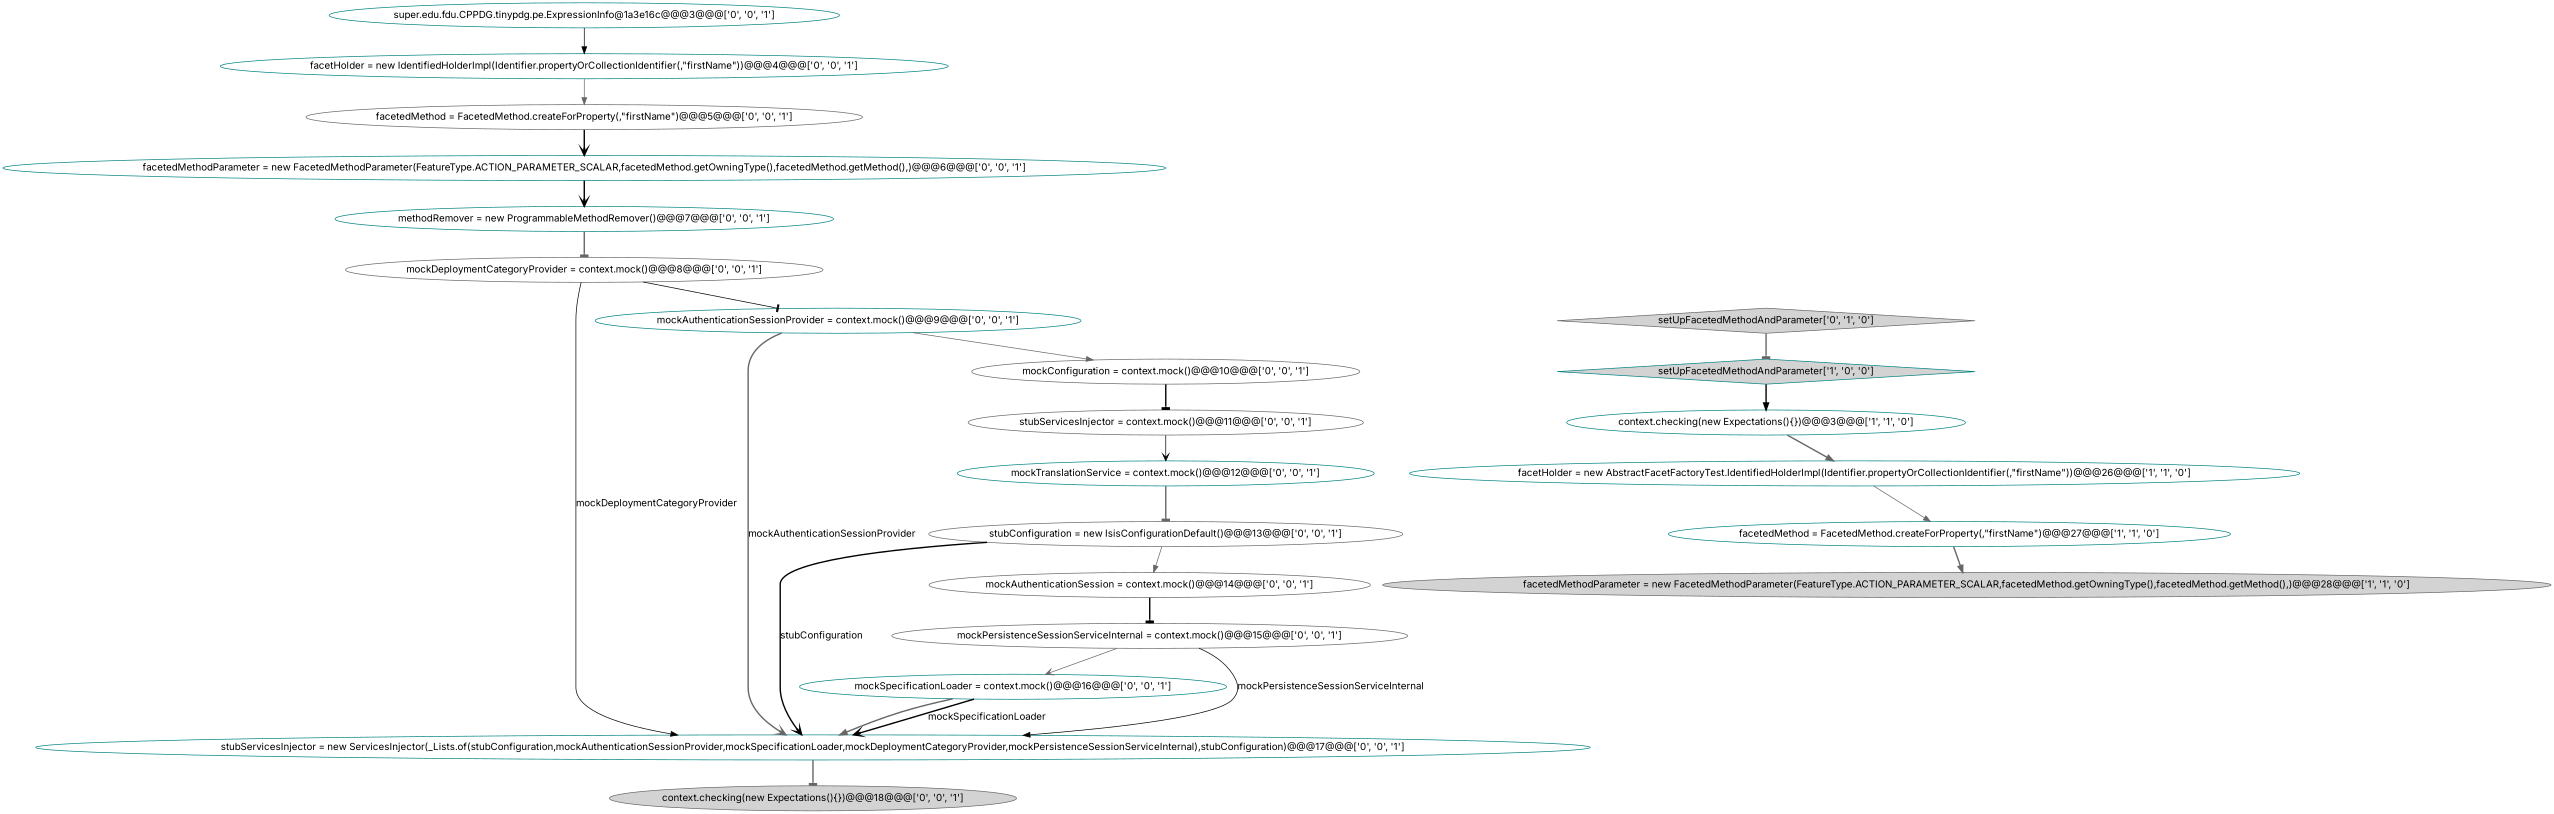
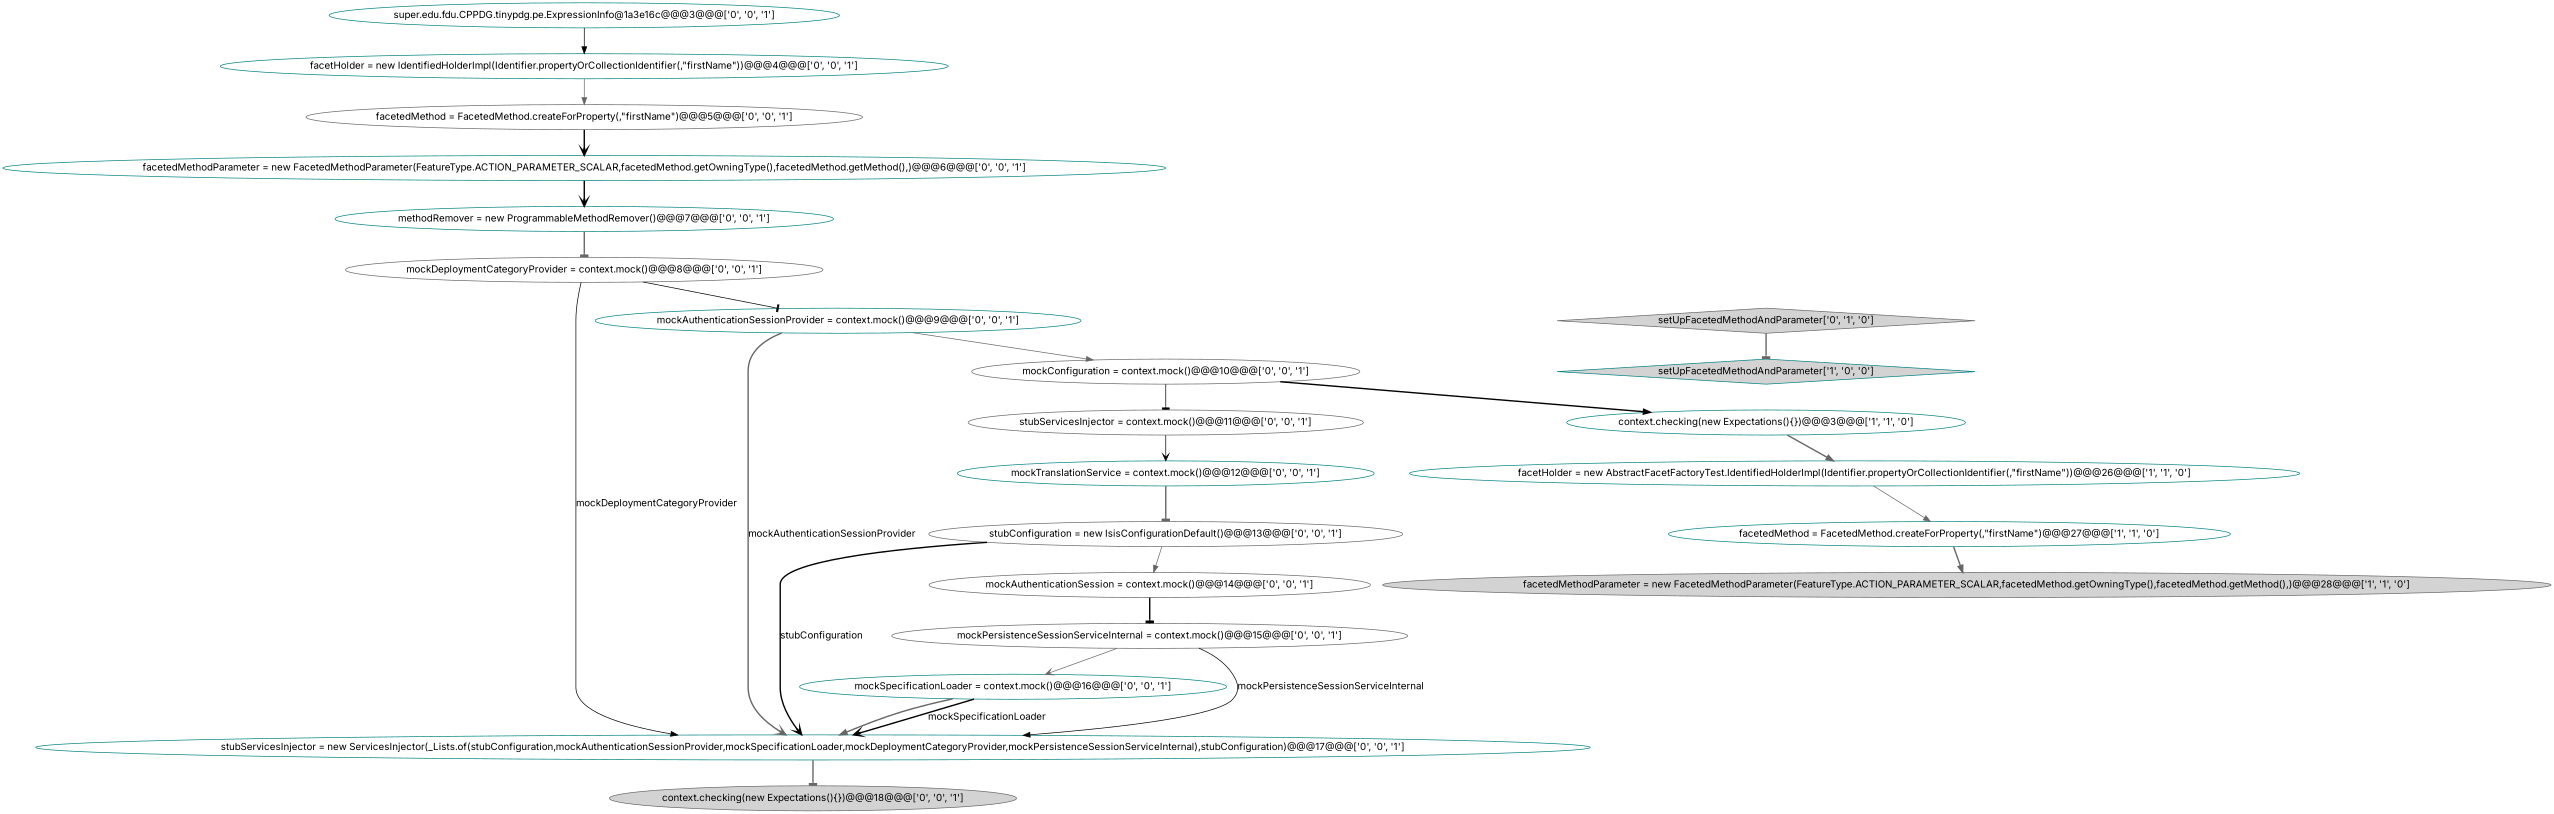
  digraph {
    fontname=Inter
    node [color=teal fillcolor=white fontname=Inter shape=ellipse style=filled]
    edge [arrowhead=normal color=gray40 fontname=Inter style=bold]
    n1 [label="super.edu.fdu.CPPDG.tinypdg.pe.ExpressionInfo@1a3e16c@@@3@@@['0', '0', '1']"]
    n2 [label="facetHolder = new IdentifiedHolderImpl(Identifier.propertyOrCollectionIdentifier(,\"firstName\"))@@@4@@@['0', '0', '1']"]
    n3 [color=gray40 label="facetedMethod = FacetedMethod.createForProperty(,\"firstName\")@@@5@@@['0', '0', '1']"]
    n4 [color=gray40 fillcolor=lightgray label="facetedMethodParameter = new FacetedMethodParameter(FeatureType.ACTION_PARAMETER_SCALAR,facetedMethod.getOwningType(),facetedMethod.getMethod(),)@@@28@@@['1', '1', '0']"]
    n5 [label="mockSpecificationLoader = context.mock()@@@16@@@['0', '0', '1']"]
    n6 [label="stubServicesInjector = new ServicesInjector(_Lists.of(stubConfiguration,mockAuthenticationSessionProvider,mockSpecificationLoader,mockDeploymentCategoryProvider,mockPersistenceSessionServiceInternal),stubConfiguration)@@@17@@@['0', '0', '1']"]
    n7 [color=gray40 fillcolor=lightgray label="context.checking(new Expectations(){})@@@18@@@['0', '0', '1']"]
    n8 [color=gray40 label="stubServicesInjector = context.mock()@@@11@@@['0', '0', '1']"]
    n9 [label="mockTranslationService = context.mock()@@@12@@@['0', '0', '1']"]
    n10 [color=gray40 label="stubConfiguration = new IsisConfigurationDefault()@@@13@@@['0', '0', '1']"]
    n11 [label="facetedMethodParameter = new FacetedMethodParameter(FeatureType.ACTION_PARAMETER_SCALAR,facetedMethod.getOwningType(),facetedMethod.getMethod(),)@@@6@@@['0', '0', '1']"]
    n12 [label="methodRemover = new ProgrammableMethodRemover()@@@7@@@['0', '0', '1']"]
    n13 [color=gray40 label="mockConfiguration = context.mock()@@@10@@@['0', '0', '1']"]
    n14 [color=gray40 fillcolor=lightgray label="setUpFacetedMethodAndParameter['0', '1', '0']" shape=diamond]
    n15 [fillcolor=lightgray label="setUpFacetedMethodAndParameter['1', '0', '0']" shape=diamond]
    n16 [label="context.checking(new Expectations(){})@@@3@@@['1', '1', '0']"]
    n17 [label="facetHolder = new AbstractFacetFactoryTest.IdentifiedHolderImpl(Identifier.propertyOrCollectionIdentifier(,\"firstName\"))@@@26@@@['1', '1', '0']"]
    n18 [label="facetedMethod = FacetedMethod.createForProperty(,\"firstName\")@@@27@@@['1', '1', '0']"]
    n19 [color=gray40 label="mockAuthenticationSession = context.mock()@@@14@@@['0', '0', '1']"]
    n20 [color=gray40 label="mockPersistenceSessionServiceInternal = context.mock()@@@15@@@['0', '0', '1']"]
    n21 [color=gray40 label="mockDeploymentCategoryProvider = context.mock()@@@8@@@['0', '0', '1']"]
    n22 [label="mockAuthenticationSessionProvider = context.mock()@@@9@@@['0', '0', '1']"]
    n1 -> n2 [color=black style=solid]
    n2 -> n3 [style=solid]
    n3 -> n11 [arrowhead=vee color=black]
    n5 -> n6
    n5 -> n6 [arrowhead=vee color=black label=mockSpecificationLoader]
    n6 -> n7 [arrowhead=tee]
    n8 -> n9 [arrowhead=vee color=black style=solid]
    n9 -> n10 [arrowhead=tee]
    n10 -> n6 [arrowhead=vee color=black label=stubConfiguration]
    n10 -> n19 [style=solid]
    n11 -> n12 [arrowhead=vee color=black]
    n12 -> n21 [arrowhead=tee]
-   n13 -> n8 [arrowhead=tee color=black]
+   n13 -> n8 [arrowhead=tee color=black style=solid]
    n14 -> n15 [arrowhead=tee]
-   n15 -> n16 [color=black]
+   n13 -> n16 [color=black]
    n16 -> n17
    n17 -> n18 [style=solid]
    n18 -> n4
    n19 -> n20 [arrowhead=tee color=black]
    n20 -> n5 [arrowhead=vee style=solid]
    n20 -> n6 [color=black label=mockPersistenceSessionServiceInternal style=solid]
    n21 -> n6 [color=black label=mockDeploymentCategoryProvider style=solid]
    n21 -> n22 [arrowhead=tee color=black style=solid]
    n22 -> n6 [arrowhead=vee label=mockAuthenticationSessionProvider]
    n22 -> n13 [style=solid]
  }
